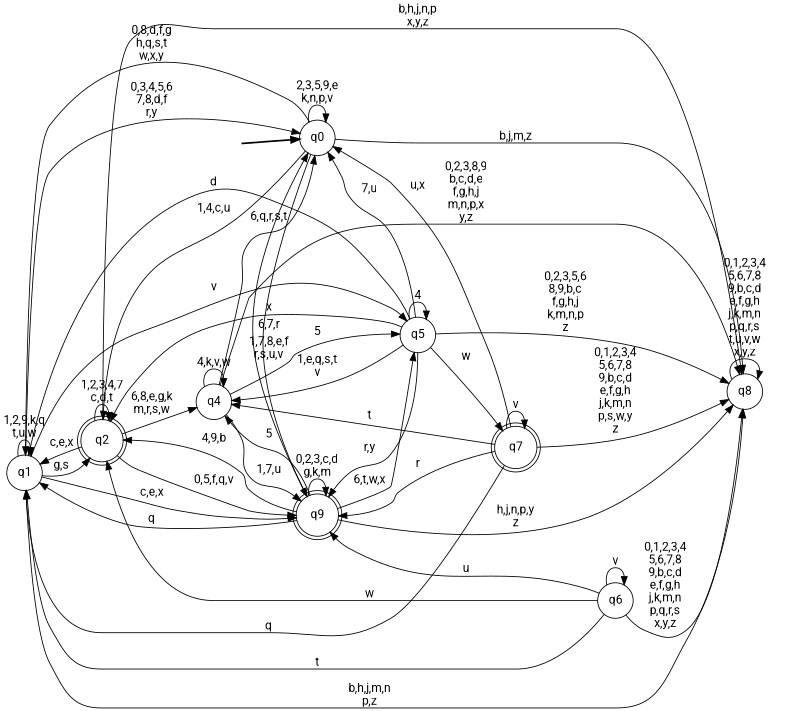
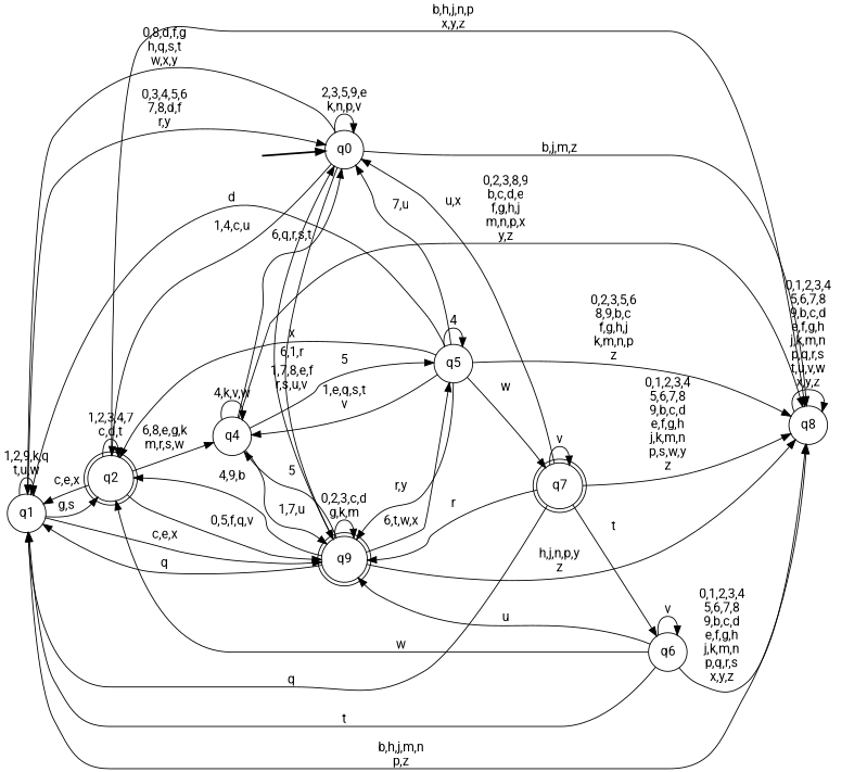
  digraph {
    fontname=Roboto
    rankdir=LR
    node [fontname=Roboto shape=circle style=filled color=black fillcolor=white]
    edge [fontname=Roboto]
    __start0 [height=0 shape=none style=invis width=0 color="" fillcolor=""]
    n2 [label=q0]
    n3 [label=q1]
    n4 [label=q2 shape=doublecircle style="rounded,filled"]
    n5 [label=q9 shape=doublecircle style="rounded,filled"]
    n6 [label=q8]
    n7 [label=q5]
    n8 [label=q4]
    n9 [label=q7 shape=doublecircle style="rounded,filled"]
    n10 [label=q6]
    subgraph cluster_1 {
      nodesep=0.15
      ranksep=0.15
      style=invis
      __start0
      n2
    }
    __start0 -> n2 [penwidth=2]
    n2 -> n2 [label="2,3,5,9,e\nk,n,p,v"]
    n2 -> n3 [label="0,8,d,f,g\nh,q,s,t\nw,x,y"]
    n2 -> n4 [label="1,4,c,u"]
-   n2 -> n5 [label="6,7,r"]
+   n2 -> n5 [label="6,1,r"]
    n2 -> n6 [label="b,j,m,z"]
    n3 -> n2 [label="0,3,4,5,6\n7,8,d,f\nr,y"]
    n3 -> n3 [label="1,2,9,k,q\nt,u,w"]
    n3 -> n4 [label="g,s"]
    n3 -> n5 [label="c,e,x"]
    n3 -> n6 [label="b,h,j,m,n\np,z"]
-   n3 -> n7 [label=v]
    n4 -> n3 [label="c,e,x"]
    n4 -> n4 [label="1,2,3,4,7\nc,d,t"]
    n4 -> n5 [label="0,5,f,q,v"]
    n4 -> n6 [label="b,h,j,n,p\nx,y,z"]
    n4 -> n8 [label="6,8,e,g,k\nm,r,s,w"]
    n5 -> n2 [label="1,7,8,e,f\nr,s,u,v"]
    n5 -> n3 [label=q]
    n5 -> n4 [label="4,9,b"]
    n5 -> n5 [label="0,2,3,c,d\ng,k,m"]
    n5 -> n6 [label="h,j,n,p,y\nz"]
    n5 -> n7 [label="6,t,w,x"]
    n5 -> n8 [label=5]
    n6 -> n6 [label="0,1,2,3,4\n5,6,7,8\n9,b,c,d\ne,f,g,h\nj,k,m,n\np,q,r,s\nt,u,v,w\nx,y,z"]
    n7 -> n2 [label="7,u"]
    n7 -> n3 [label=d]
    n7 -> n4 [label=x]
    n7 -> n5 [label="r,y"]
    n7 -> n6 [label="0,2,3,5,6\n8,9,b,c\nf,g,h,j\nk,m,n,p\nz"]
    n7 -> n7 [label=4]
    n7 -> n8 [label="1,e,q,s,t\nv"]
    n7 -> n9 [label=w]
    n8 -> n2 [label="6,q,r,s,t"]
    n8 -> n5 [label="1,7,u"]
    n8 -> n6 [label="0,2,3,8,9\nb,c,d,e\nf,g,h,j\nm,n,p,x\ny,z"]
    n8 -> n7 [label=5]
    n8 -> n8 [label="4,k,v,w"]
    n9 -> n2 [label="u,x"]
    n9 -> n3 [label=q]
    n9 -> n5 [label=r]
    n9 -> n6 [label="0,1,2,3,4\n5,6,7,8\n9,b,c,d\ne,f,g,h\nj,k,m,n\np,s,w,y\nz"]
    n9 -> n9 [label=v]
-   n9 -> n8 [label=t]
+   n9 -> n10 [label=t]
    n10 -> n3 [label=t]
    n10 -> n4 [label=w]
    n10 -> n5 [label=u]
    n10 -> n6 [label="0,1,2,3,4\n5,6,7,8\n9,b,c,d\ne,f,g,h\nj,k,m,n\np,q,r,s\nx,y,z"]
    n10 -> n10 [label=v]
  }
